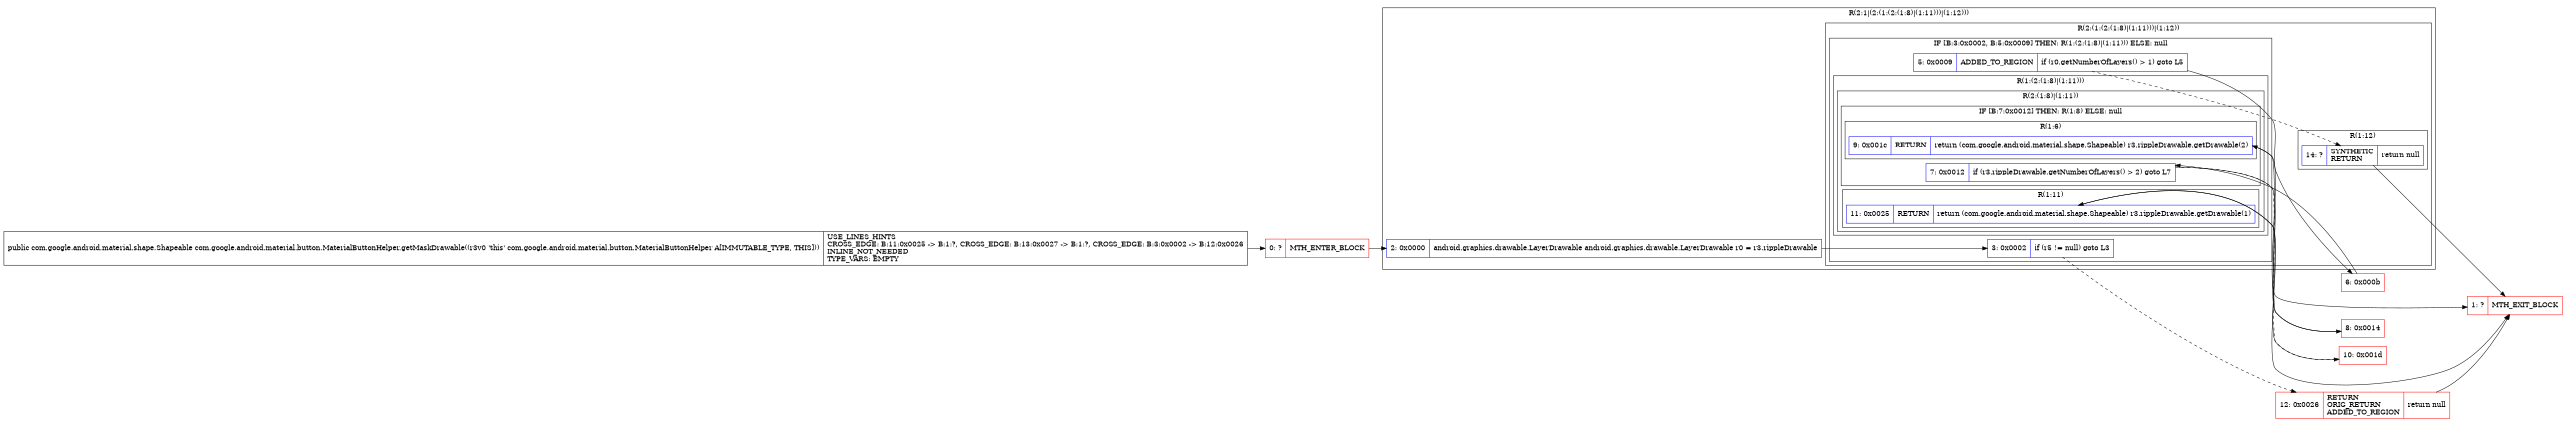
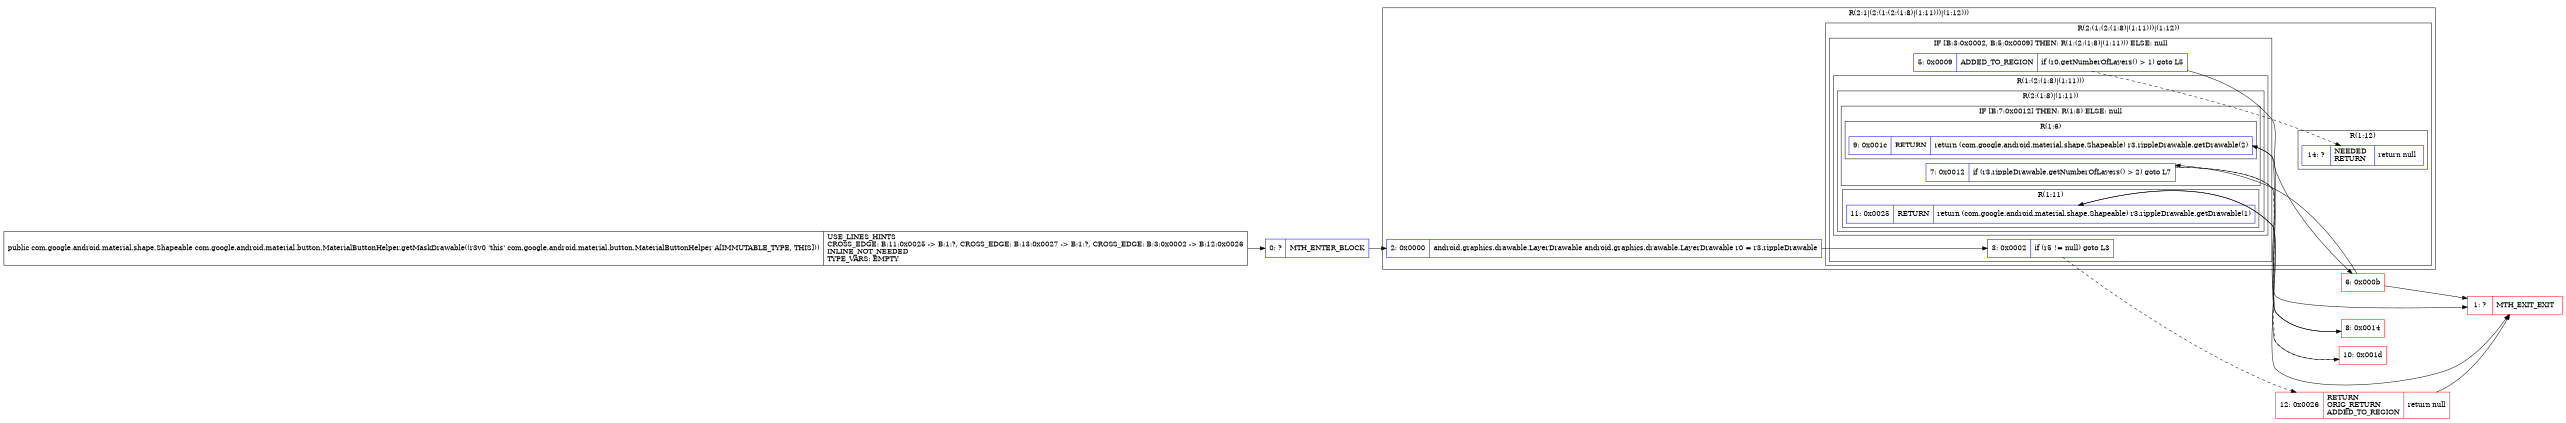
  digraph {
    rankdir=LR
    node [color=blue shape=record]
    n1 [label="{9\:\ 0x001c|RETURN\l|return (com.google.android.material.shape.Shapeable) r3.rippleDrawable.getDrawable(2)\l}"]
    n2 [label="{7\:\ 0x0012|if (r3.rippleDrawable.getNumberOfLayers() \> 2) goto L7\l}"]
    n3 [label="{11\:\ 0x0025|RETURN\l|return (com.google.android.material.shape.Shapeable) r3.rippleDrawable.getDrawable(1)\l}"]
    n4 [label="{3\:\ 0x0002|if (r5 != null) goto L3\l}"]
    n5 [label="{5\:\ 0x0009|ADDED_TO_REGION\l|if (r0.getNumberOfLayers() \> 1) goto L5\l}"]
-   n6 [label="{14\:\ ?|SYNTHETIC\lRETURN\l|return null\l}"]
+   n6 [label="{14\:\ ?|NEEDED\lRETURN\l|return null\l}"]
    n7 [label="{2\:\ 0x0000|android.graphics.drawable.LayerDrawable android.graphics.drawable.LayerDrawable r0 = r3.rippleDrawable\l}"]
-   n8 [color=red label="{1\:\ ?|MTH_EXIT_BLOCK\l}"]
+   n8 [color=red label="{1\:\ ?|MTH_EXIT_EXIT\l}"]
    n9 [color=red label="{8\:\ 0x0014}"]
    n10 [color=red label="{10\:\ 0x001d}"]
    n11 [color=red label="{12\:\ 0x0026|RETURN\lORIG_RETURN\lADDED_TO_REGION\l|return null\l}"]
    n12 [color=red label="{6\:\ 0x000b}"]
-   n13 [color=red label="{0\:\ ?|MTH_ENTER_BLOCK\l}"]
+   n13 [label="{0\:\ ?|MTH_ENTER_BLOCK\l}"]
    n14 [label="{public com.google.android.material.shape.Shapeable com.google.android.material.button.MaterialButtonHelper.getMaskDrawable((r3v0 'this' com.google.android.material.button.MaterialButtonHelper A[IMMUTABLE_TYPE, THIS]))  | USE_LINES_HINTS\lCROSS_EDGE: B:11:0x0025 \-\> B:1:?, CROSS_EDGE: B:13:0x0027 \-\> B:1:?, CROSS_EDGE: B:3:0x0002 \-\> B:12:0x0026\lINLINE_NOT_NEEDED\lTYPE_VARS: EMPTY\l}" color=""]
    subgraph cluster_1 {
      label="R(2:1|(2:(1:(2:(1:8)|(1:11)))|(1:12)))"
      n7
      subgraph cluster_2 {
        label="R(2:(1:(2:(1:8)|(1:11)))|(1:12))"
        subgraph cluster_3 {
          label="IF [B:3:0x0002, B:5:0x0009] THEN: R(1:(2:(1:8)|(1:11))) ELSE: null"
          n4
          n5
          subgraph cluster_4 {
            label="R(1:(2:(1:8)|(1:11)))"
            subgraph cluster_5 {
              label="R(2:(1:8)|(1:11))"
              subgraph cluster_6 {
                label="IF [B:7:0x0012] THEN: R(1:8) ELSE: null"
                n2
                subgraph cluster_7 {
                  label="R(1:6)"
                  n1
                }
              }
              subgraph cluster_8 {
                label="R(1:11)"
                n3
              }
            }
          }
        }
        subgraph cluster_9 {
          label="R(1:12)"
          n6
        }
      }
    }
    n1 -> n8
    n2 -> n9
    n2 -> n10 [style=dashed]
    n3 -> n8
    n4 -> n11 [style=dashed]
    n5 -> n6 [style=dashed]
    n5 -> n12
-   n6 -> n8
+   n12 -> n8
    n7 -> n4
    n9 -> n1
    n10 -> n3
    n11 -> n8
    n12 -> n2
    n13 -> n7
    n14 -> n13
  }
